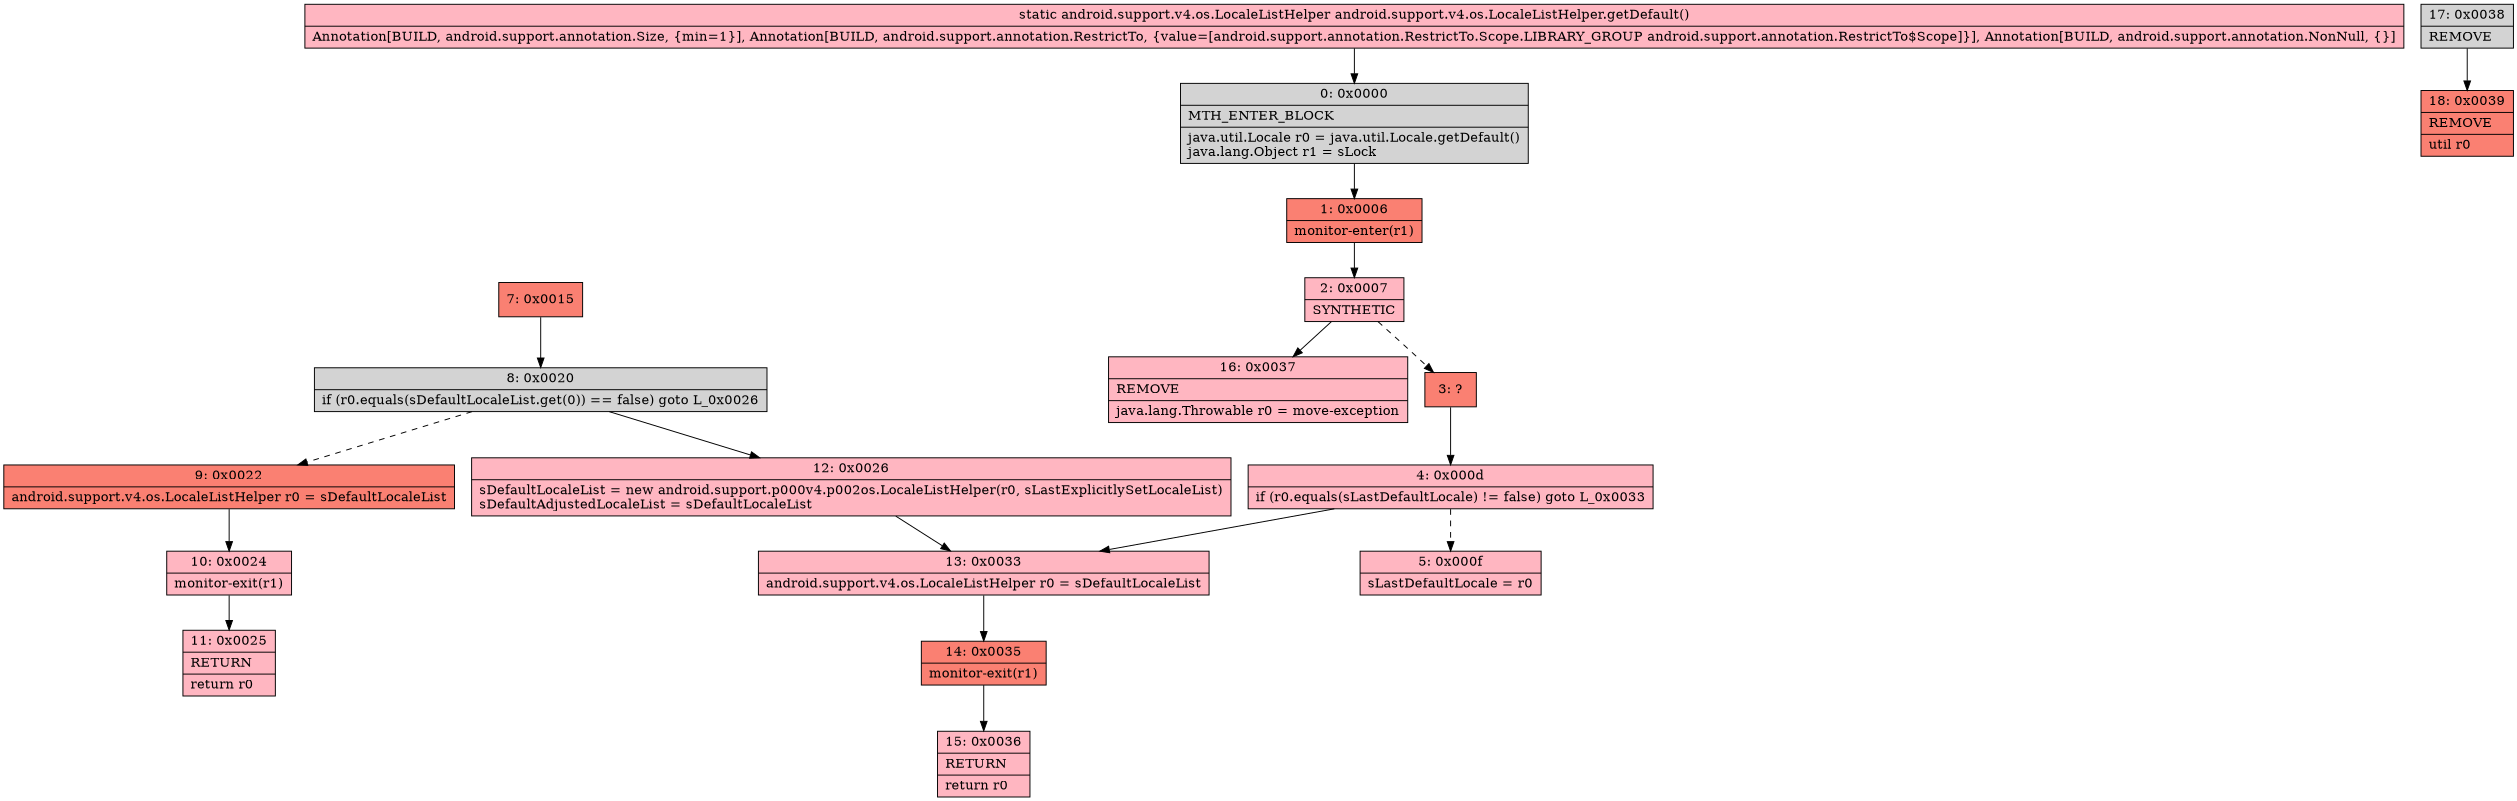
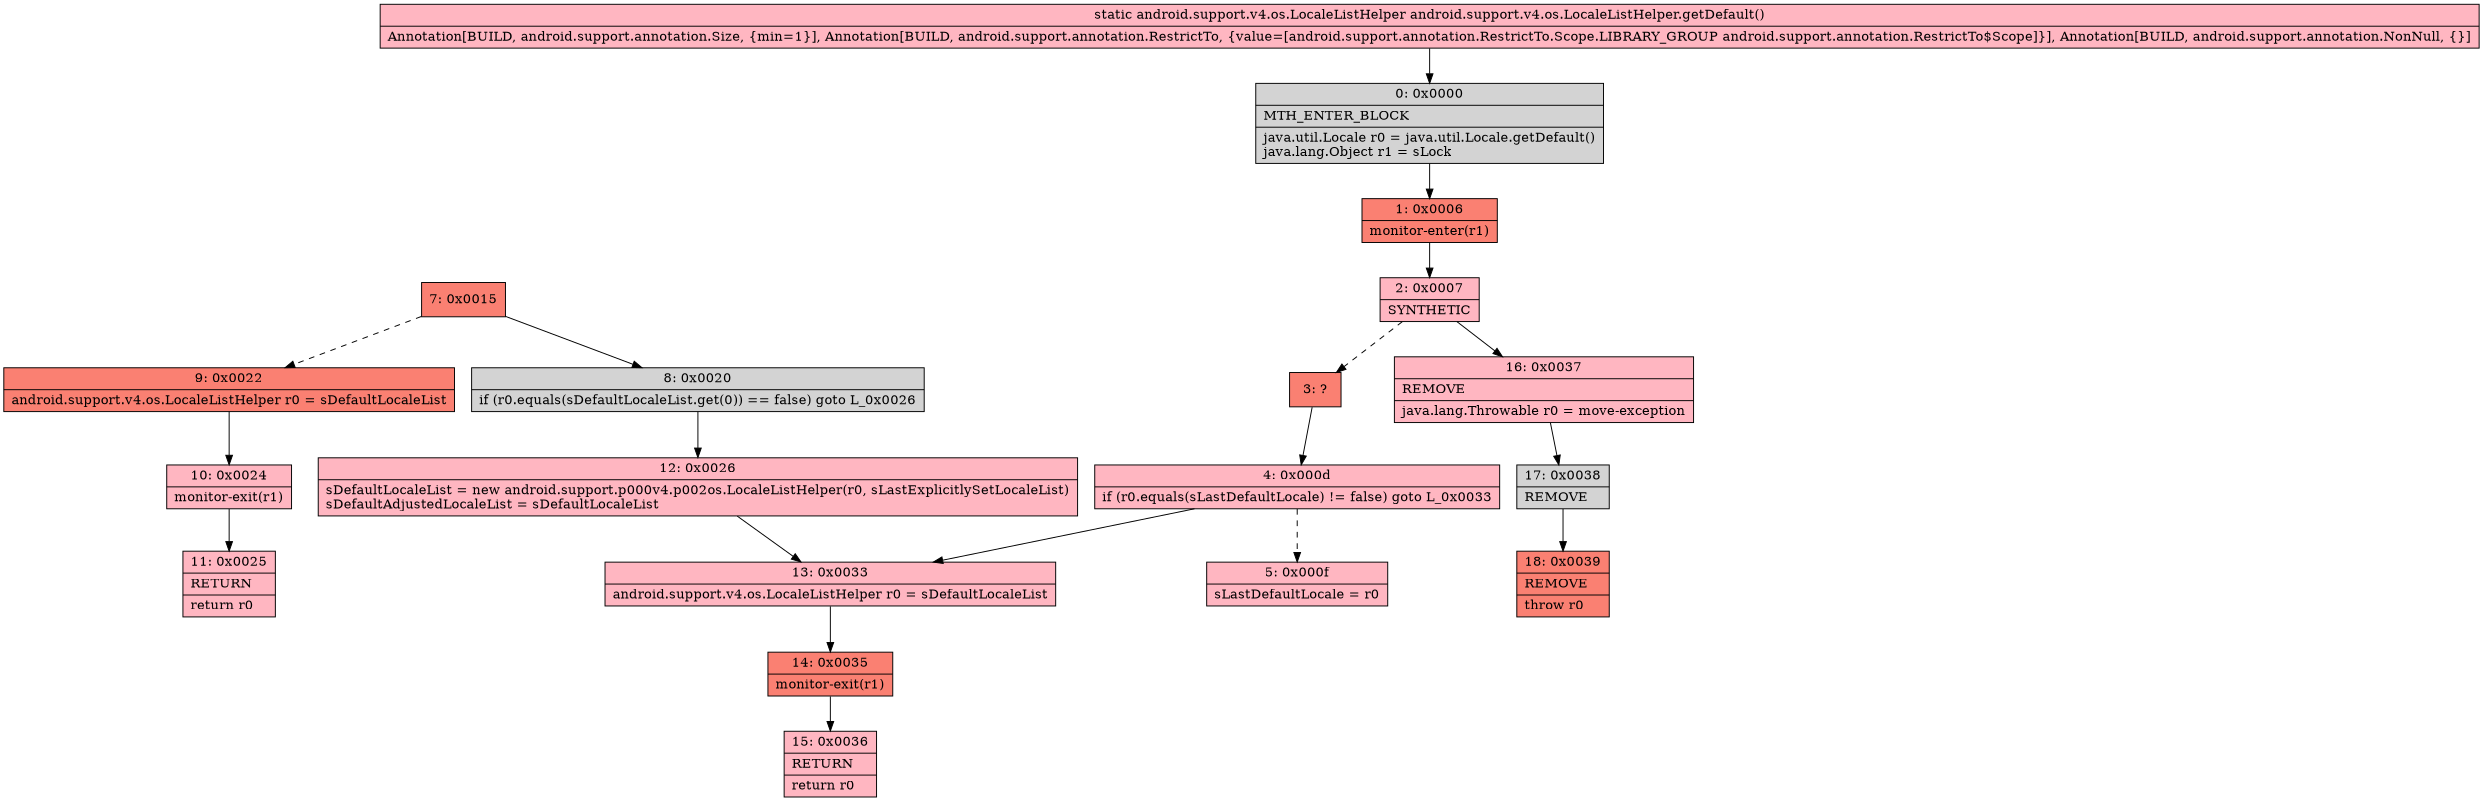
  digraph {
    node [fillcolor=lightpink shape=record style=filled]
    n1 [fillcolor=lightgrey label="{0\:\ 0x0000|MTH_ENTER_BLOCK\l|java.util.Locale r0 = java.util.Locale.getDefault()\ljava.lang.Object r1 = sLock\l}"]
    n2 [fillcolor=salmon label="{1\:\ 0x0006|monitor\-enter(r1)\l}"]
    n3 [label="{2\:\ 0x0007|SYNTHETIC\l}"]
    n4 [fillcolor=salmon label="{3\:\ ?}"]
    n5 [label="{16\:\ 0x0037|REMOVE\l|java.lang.Throwable r0 = move\-exception\l}"]
    n6 [label="{4\:\ 0x000d|if (r0.equals(sLastDefaultLocale) != false) goto L_0x0033\l}"]
    n7 [fillcolor=lightgrey label="{17\:\ 0x0038|REMOVE\l}"]
    n8 [label="{5\:\ 0x000f|sLastDefaultLocale = r0\l}"]
    n9 [label="{13\:\ 0x0033|android.support.v4.os.LocaleListHelper r0 = sDefaultLocaleList\l}"]
    n10 [fillcolor=salmon label="{14\:\ 0x0035|monitor\-exit(r1)\l}"]
    n11 [fillcolor=salmon label="{7\:\ 0x0015}"]
    n12 [fillcolor=lightgrey label="{8\:\ 0x0020|if (r0.equals(sDefaultLocaleList.get(0)) == false) goto L_0x0026\l}"]
    n13 [label="{12\:\ 0x0026|sDefaultLocaleList = new android.support.p000v4.p002os.LocaleListHelper(r0, sLastExplicitlySetLocaleList)\lsDefaultAdjustedLocaleList = sDefaultLocaleList\l}"]
    n14 [fillcolor=salmon label="{9\:\ 0x0022|android.support.v4.os.LocaleListHelper r0 = sDefaultLocaleList\l}"]
    n15 [label="{10\:\ 0x0024|monitor\-exit(r1)\l}"]
    n16 [label="{11\:\ 0x0025|RETURN\l|return r0\l}"]
    n17 [label="{15\:\ 0x0036|RETURN\l|return r0\l}"]
-   n18 [fillcolor=salmon label="{18\:\ 0x0039|REMOVE\l|util r0\l}"]
+   n18 [fillcolor=salmon label="{18\:\ 0x0039|REMOVE\l|throw r0\l}"]
    n19 [label="{static android.support.v4.os.LocaleListHelper android.support.v4.os.LocaleListHelper.getDefault()  | Annotation[BUILD, android.support.annotation.Size, \{min=1\}], Annotation[BUILD, android.support.annotation.RestrictTo, \{value=[android.support.annotation.RestrictTo.Scope.LIBRARY_GROUP android.support.annotation.RestrictTo$Scope]\}], Annotation[BUILD, android.support.annotation.NonNull, \{\}]\l}"]
    n1 -> n2
    n2 -> n3
    n3 -> n4 [style=dashed]
    n3 -> n5
    n4 -> n6
+   n5 -> n7
    n6 -> n8 [style=dashed]
    n6 -> n9
    n7 -> n18
    n9 -> n10
    n10 -> n17
    n11 -> n12
    n12 -> n13
-   n12 -> n14 [style=dashed]
+   n11 -> n14 [style=dashed]
    n13 -> n9
    n14 -> n15
    n15 -> n16
    n19 -> n1
  }
